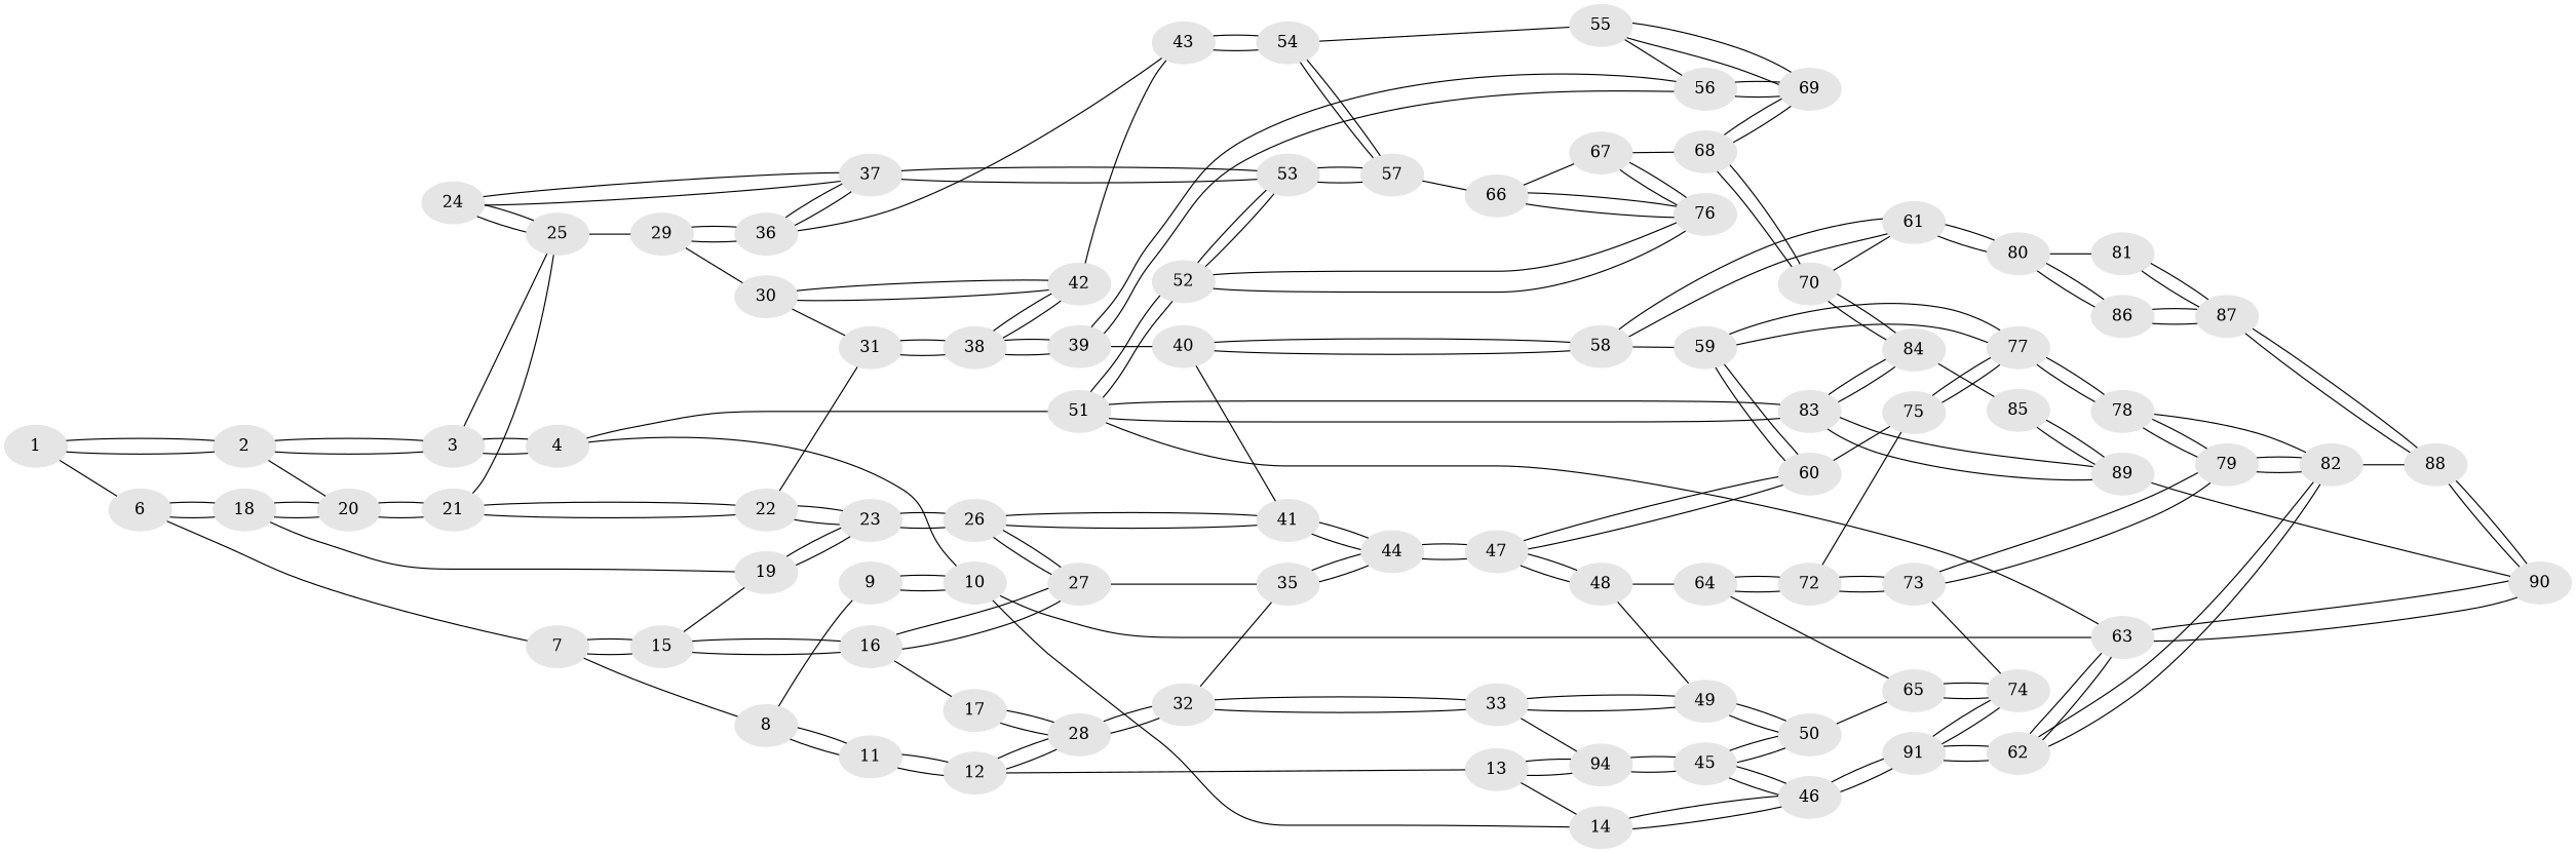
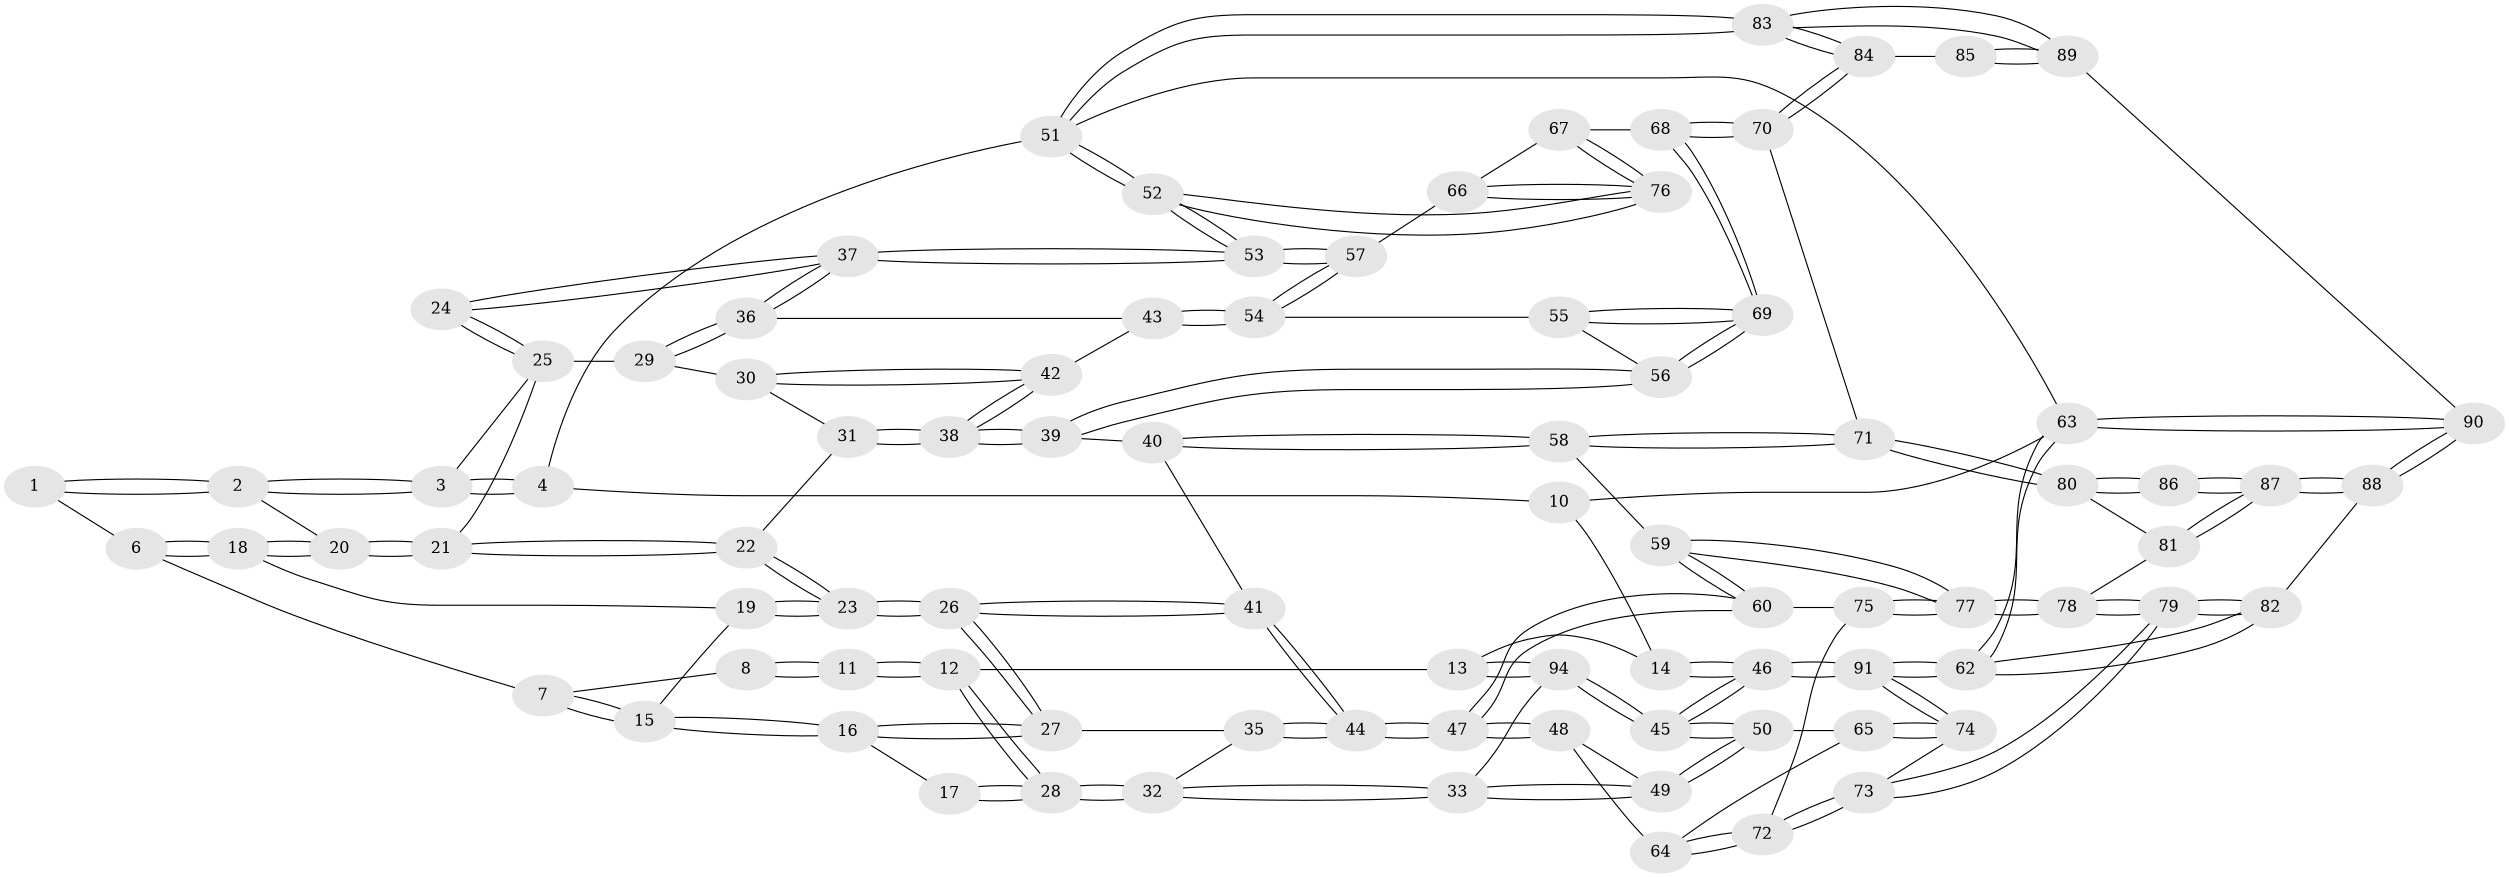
  graph {
    rankdir=LR
    node [color=gray90 style=filled]
    1
    2
    6
    3
    20
    7
    18
    4
    25
    21
    10
    51
    24
    37
    14
    63
    52
    83
-   9
    8
    15
    19
    11
    16
    12
    46
    90
    13
    28
    17
    n31 [label=94]
    32
    45
    n34 [label=91]
    27
    23
    35
    26
    22
    31
    29
    38
    41
    53
    30
    36
    44
    33
    42
    43
    39
    49
    50
    47
    54
    57
    40
    56
    58
    69
    59
-   71 [label=61]
+   71
    55
    48
    60
    65
    62
    74
    64
    75
    72
    76
    84
    89
    66
    67
    77
    80
    78
    82
    88
    73
    68
    70
    85
    81
    86
    79
    87
    1 -- 2
    1 -- 2
    1 -- 6
    2 -- 3
    2 -- 3
    2 -- 20
    6 -- 7
    6 -- 18
    6 -- 18
    3 -- 4
    3 -- 4
    3 -- 25
    20 -- 21
    20 -- 21
    7 -- 8
    7 -- 15
    7 -- 15
    18 -- 20
    18 -- 20
    18 -- 19
    4 -- 10
    4 -- 51
    25 -- 29
    21 -- 25
    21 -- 22
    21 -- 22
    10 -- 14
    10 -- 63
    51 -- 63
    51 -- 52
    51 -- 52
    51 -- 83
    51 -- 83
    24 -- 25
    24 -- 25
    24 -- 37
    24 -- 37
    37 -- 53
    37 -- 53
    14 -- 46
    14 -- 46
    63 -- 90
    63 -- 90
    52 -- 53
    52 -- 53
    52 -- 76
    52 -- 76
    83 -- 84
    83 -- 84
    83 -- 89
    83 -- 89
-   9 -- 10
-   9 -- 10
-   8 -- 9
    8 -- 11
    8 -- 11
    15 -- 19
    15 -- 16
    15 -- 16
    19 -- 23
    19 -- 23
    11 -- 12
    11 -- 12
    16 -- 17
    16 -- 27
    16 -- 27
    12 -- 13
    12 -- 28
    12 -- 28
    46 -- n34
    46 -- n34
    13 -- 14
    13 -- n31
    13 -- n31
    28 -- 32
    28 -- 32
    17 -- 28
    17 -- 28
    n31 -- 45
    n31 -- 45
    32 -- 35
    32 -- 33
    32 -- 33
    45 -- 46
    45 -- 46
    45 -- 50
    45 -- 50
    n34 -- 62
    n34 -- 62
    n34 -- 74
    n34 -- 74
    27 -- 35
    23 -- 26
    23 -- 26
    35 -- 44
    35 -- 44
    26 -- 27
    26 -- 27
    26 -- 41
    26 -- 41
    22 -- 23
    22 -- 23
    22 -- 31
    31 -- 38
    31 -- 38
    29 -- 30
    29 -- 36
    29 -- 36
    38 -- 42
    38 -- 42
    38 -- 39
    38 -- 39
    41 -- 44
    41 -- 44
    53 -- 57
    53 -- 57
    30 -- 31
    30 -- 42
    30 -- 42
    36 -- 37
    36 -- 37
    36 -- 43
    44 -- 47
    44 -- 47
    33 -- n31
    33 -- 49
    33 -- 49
    42 -- 43
    43 -- 54
    43 -- 54
    39 -- 40
    39 -- 56
    39 -- 56
    49 -- 50
    49 -- 50
    50 -- 65
    47 -- 48
    47 -- 48
    47 -- 60
    47 -- 60
    54 -- 57
    54 -- 57
    54 -- 55
    57 -- 66
    40 -- 41
    40 -- 58
    40 -- 58
    56 -- 69
    56 -- 69
    58 -- 59
    58 -- 71
    58 -- 71
    59 -- 60
    59 -- 60
    59 -- 77
    59 -- 77
    71 -- 80
    71 -- 80
    55 -- 56
    55 -- 69
    55 -- 69
    48 -- 49
    48 -- 64
    60 -- 75
    65 -- 74
    65 -- 74
    62 -- 63
    62 -- 63
    62 -- 82
    62 -- 82
    64 -- 65
    64 -- 72
    64 -- 72
    75 -- 77
    75 -- 77
    72 -- 75
    72 -- 73
    72 -- 73
    84 -- 85
    89 -- 90
    66 -- 76
    66 -- 76
    66 -- 67
    67 -- 76
    67 -- 76
    67 -- 68
    77 -- 78
    77 -- 78
    80 -- 81
    80 -- 86
    80 -- 86
-   78 -- 82
+   78 -- 81
    78 -- 79
    78 -- 79
    82 -- 88
    88 -- 90
    88 -- 90
    73 -- 74
    73 -- 79
    73 -- 79
    68 -- 69
    68 -- 69
    68 -- 70
    68 -- 70
    70 -- 71
    70 -- 84
    70 -- 84
    85 -- 89
    85 -- 89
    81 -- 87
    81 -- 87
    86 -- 87
    86 -- 87
    79 -- 82
    79 -- 82
    87 -- 88
    87 -- 88
  }
